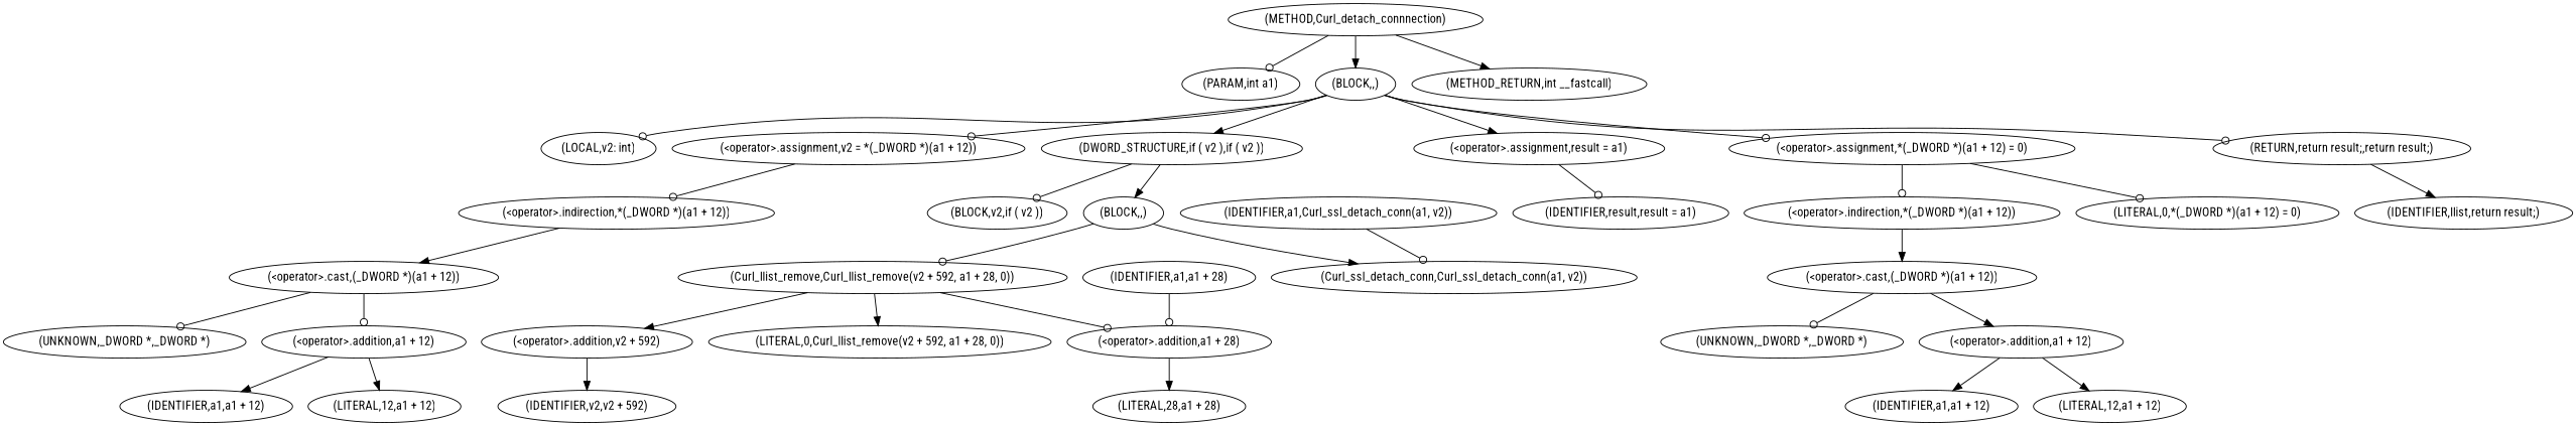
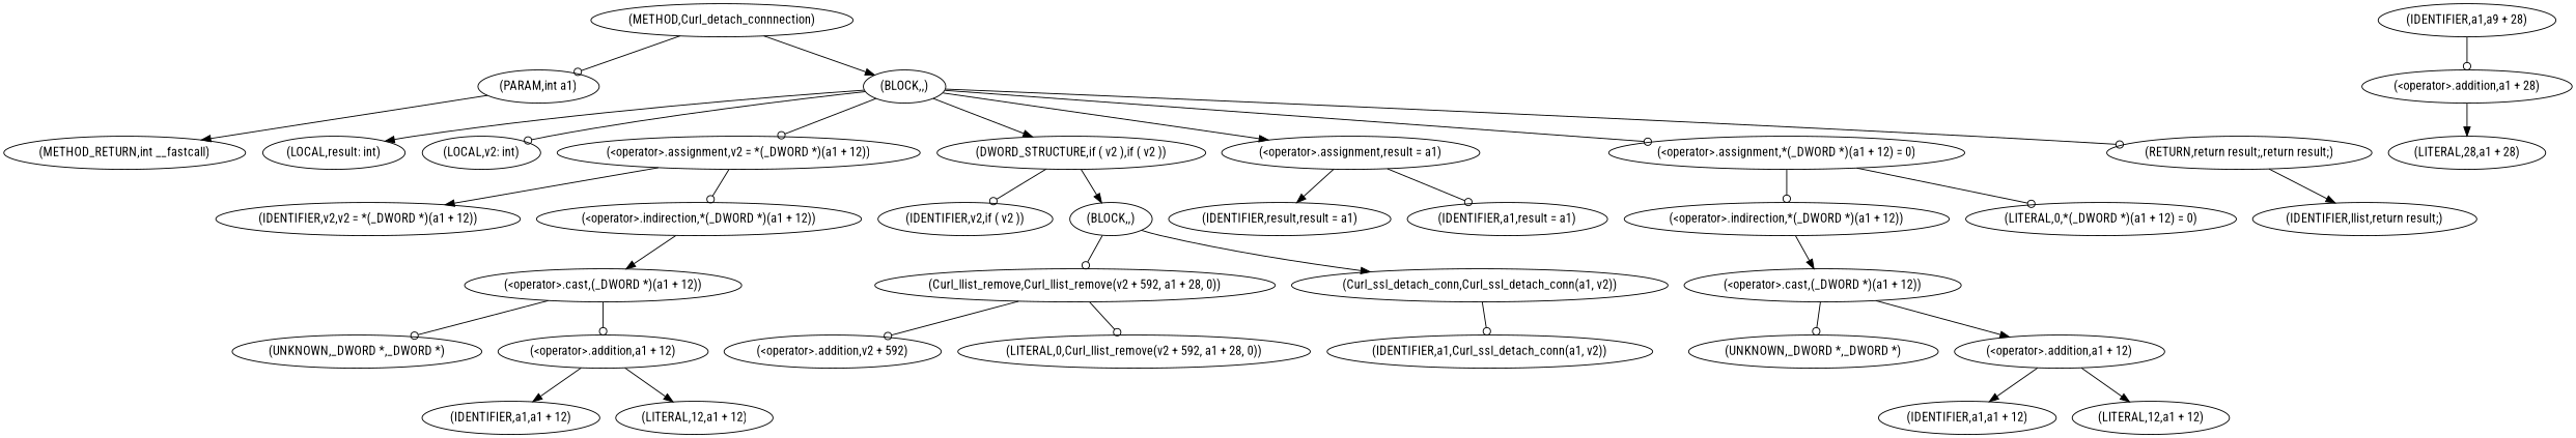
  digraph {
    fontname="Roboto Condensed"
    node [fontname="Roboto Condensed"]
    edge [arrowhead=odot fontname="Roboto Condensed"]
    n1 [label="(METHOD,Curl_detach_connnection)"]
    n2 [label="(PARAM,int a1)"]
    n3 [label="(BLOCK,,)"]
    n4 [label="(METHOD_RETURN,int __fastcall)"]
+   n5 [label="(LOCAL,result: int)"]
    n6 [label="(LOCAL,v2: int)"]
    n7 [label="(<operator>.assignment,v2 = *(_DWORD *)(a1 + 12))"]
    n8 [label="(DWORD_STRUCTURE,if ( v2 ),if ( v2 ))"]
    n9 [label="(<operator>.assignment,result = a1)"]
    n10 [label="(<operator>.assignment,*(_DWORD *)(a1 + 12) = 0)"]
    n11 [label="(RETURN,return result;,return result;)"]
+   n12 [label="(IDENTIFIER,v2,v2 = *(_DWORD *)(a1 + 12))"]
    n13 [label="(<operator>.indirection,*(_DWORD *)(a1 + 12))"]
-   n14 [label="(BLOCK,v2,if ( v2 ))"]
+   n14 [label="(IDENTIFIER,v2,if ( v2 ))"]
    n15 [label="(BLOCK,,)"]
    n16 [label="(IDENTIFIER,result,result = a1)"]
+   n17 [label="(IDENTIFIER,a1,result = a1)"]
    n18 [label="(<operator>.indirection,*(_DWORD *)(a1 + 12))"]
    n19 [label="(LITERAL,0,*(_DWORD *)(a1 + 12) = 0)"]
    n20 [label="(IDENTIFIER,llist,return result;)"]
    n21 [label="(<operator>.cast,(_DWORD *)(a1 + 12))"]
    n22 [label="(UNKNOWN,_DWORD *,_DWORD *)"]
    n23 [label="(<operator>.addition,a1 + 12)"]
    n24 [label="(IDENTIFIER,a1,a1 + 12)"]
    n25 [label="(LITERAL,12,a1 + 12)"]
    n26 [label="(Curl_llist_remove,Curl_llist_remove(v2 + 592, a1 + 28, 0))"]
    n27 [label="(Curl_ssl_detach_conn,Curl_ssl_detach_conn(a1, v2))"]
    n28 [label="(<operator>.addition,v2 + 592)"]
    n29 [label="(<operator>.addition,a1 + 28)"]
    n30 [label="(LITERAL,0,Curl_llist_remove(v2 + 592, a1 + 28, 0))"]
    n31 [label="(IDENTIFIER,a1,Curl_ssl_detach_conn(a1, v2))"]
-   n32 [label="(IDENTIFIER,v2,v2 + 592)"]
    n33 [label="(LITERAL,28,a1 + 28)"]
-   n34 [label="(IDENTIFIER,a1,a1 + 28)"]
+   n34 [label="(IDENTIFIER,a1,a9 + 28)"]
    n35 [label="(<operator>.cast,(_DWORD *)(a1 + 12))"]
    n36 [label="(UNKNOWN,_DWORD *,_DWORD *)"]
    n37 [label="(<operator>.addition,a1 + 12)"]
    n38 [label="(IDENTIFIER,a1,a1 + 12)"]
    n39 [label="(LITERAL,12,a1 + 12)"]
    n1 -> n2
    n1 -> n3 [arrowhead=normal]
-   n1 -> n4 [arrowhead=normal]
+   n2 -> n4 [arrowhead=normal]
+   n3 -> n5 [arrowhead=normal]
    n3 -> n6
    n3 -> n7
    n3 -> n8 [arrowhead=normal]
    n3 -> n9 [arrowhead=normal]
    n3 -> n10
    n3 -> n11
+   n7 -> n12 [arrowhead=normal]
    n7 -> n13
    n8 -> n14
    n8 -> n15 [arrowhead=normal]
-   n9 -> n16
+   n9 -> n16 [arrowhead=normal]
+   n9 -> n17
    n10 -> n18
    n10 -> n19
    n11 -> n20 [arrowhead=normal]
    n13 -> n21 [arrowhead=normal]
    n15 -> n26
    n15 -> n27 [arrowhead=normal]
    n18 -> n35 [arrowhead=normal]
    n21 -> n22
    n21 -> n23
    n23 -> n24 [arrowhead=normal]
    n23 -> n25 [arrowhead=normal]
-   n26 -> n28 [arrowhead=normal]
-   n26 -> n29
-   n26 -> n30 [arrowhead=normal]
-   n31 -> n27
-   n28 -> n32 [arrowhead=normal]
+   n26 -> n28
+   n26 -> n30
+   n27 -> n31
    n29 -> n33 [arrowhead=normal]
    n34 -> n29
    n35 -> n36
    n35 -> n37 [arrowhead=normal]
    n37 -> n38 [arrowhead=normal]
    n37 -> n39 [arrowhead=normal]
  }
